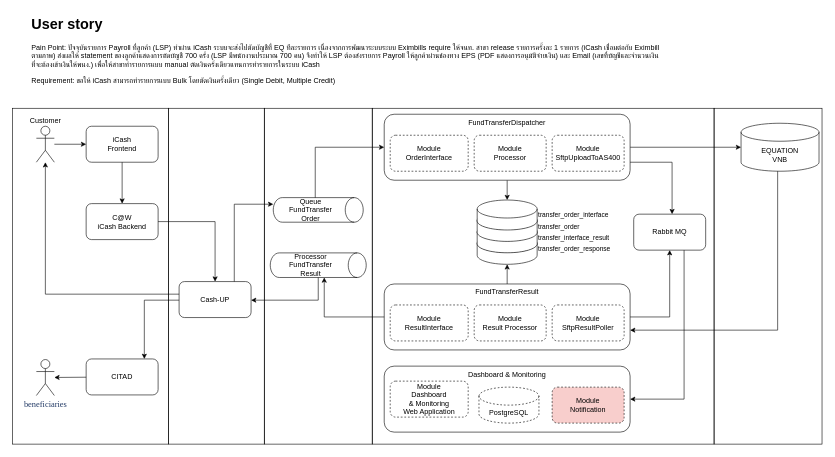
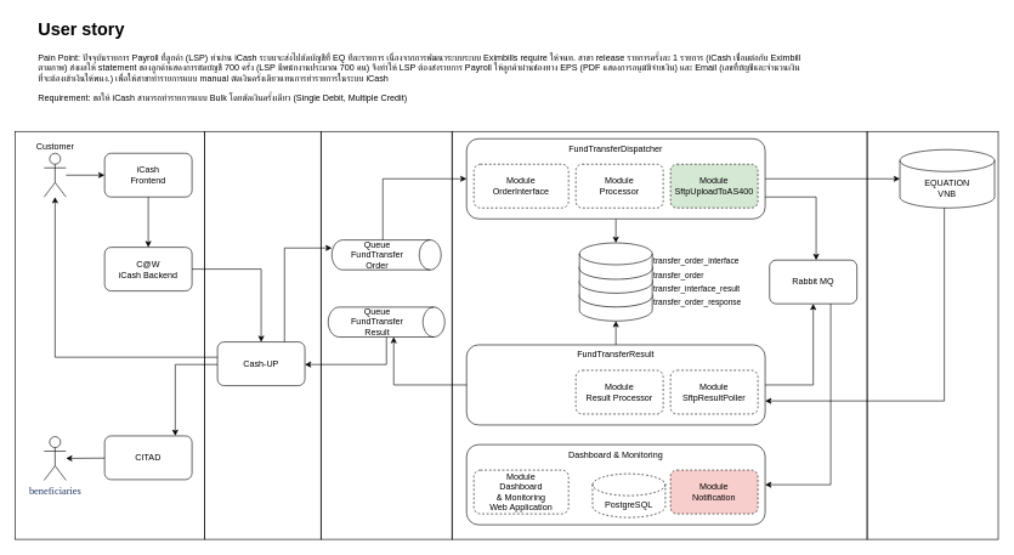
  <mxCell id="0" />
  <mxCell id="1" parent="0" />
  <mxCell id="2" value="" style="rounded=0;whiteSpace=wrap;html=1;fillColor=none;strokeOpacity=100;pointerEvents=0;strokeColor=default;align=center;verticalAlign=middle;fontFamily=Helvetica;fontSize=12;fontColor=default;" vertex="1" parent="1"><mxGeometry x="620" y="180" width="570" height="560" as="geometry" /></mxCell>
  <mxCell id="3" value="" style="rounded=0;whiteSpace=wrap;html=1;fillColor=none;" vertex="1" parent="1"><mxGeometry x="20" y="180" width="260" height="560" as="geometry" /></mxCell>
  <mxCell id="4" value="&lt;h1 style=&quot;margin-top: 0px;&quot;&gt;User story&lt;/h1&gt;&lt;p&gt;Pain Point: ปัจจุบันรายการ Payroll ที่ลูกค้า (LSP) ทำผ่าน iCash ระบบจะส่งไปตัดบัญชีที่ EQ ทีละรายการ เนื่องจากการพัฒนาระบบระบบ Eximbills require ให้จนท. สาขา release รายการครั้งละ 1 รายการ (iCash เชื่อมต่อกับ Eximbill ตามภาพ) ส่งผลให้ statement ของลูกค้าแสดงการตัดบัญชี 700 ครั้ง (LSP มีพนักงานประมาณ 700 คน) จึงทำให้ LSP ต้องส่งรายการ Payroll ให้ลูกค้าผ่านช่องทาง EPS (PDF แสดงการอนุมัติจ่ายเงิน) และ Email (เลขที่บัญชีและจำนวนเงินที่จะต้องเข้าเงินให้พนง.) เพื่อให้สาขาทำรายการแบบ manual ตัดเงินครั้งเดียวแทนการทำรายการในระบบ iCash&lt;/p&gt;&lt;p&gt;&lt;span style=&quot;background-color: transparent; color: light-dark(rgb(0, 0, 0), rgb(255, 255, 255));&quot;&gt;Requirement: ขอให้ iCash สามารถทำรายการแบบ Bulk โดยตัดเงินครั้งเดียว (Single Debit, Multiple Credit)&lt;/span&gt;&lt;/p&gt;" style="text;html=1;whiteSpace=wrap;overflow=hidden;rounded=0;" vertex="1" parent="1"><mxGeometry x="50" y="20" width="1050" height="130" as="geometry" /></mxCell>
  <mxCell id="5" value="EQUATION&lt;div&gt;VNB&lt;/div&gt;" style="shape=cylinder3;whiteSpace=wrap;html=1;boundedLbl=1;backgroundOutline=1;size=15;" vertex="1" parent="1"><mxGeometry x="1235" y="205" width="130" height="80" as="geometry" /></mxCell>
  <mxCell id="6" value="" style="endArrow=classic;html=1;rounded=0;" edge="1" parent="1" source="33" target="5"><mxGeometry width="50" height="50" relative="1" as="geometry"><mxPoint x="1583" y="238" as="sourcePoint" /><mxPoint x="1733" y="238" as="targetPoint" /></mxGeometry></mxCell>
  <mxCell id="7" value="" style="rounded=0;whiteSpace=wrap;html=1;fillColor=none;" vertex="1" parent="1"><mxGeometry x="280" y="180" width="160" height="560" as="geometry" /></mxCell>
  <mxCell id="8" value="Customer" style="shape=umlActor;verticalLabelPosition=top;verticalAlign=bottom;html=1;outlineConnect=0;labelPosition=center;align=center;" vertex="1" parent="1"><mxGeometry x="60" y="210" width="30" height="60" as="geometry" /></mxCell>
  <mxCell id="9" value="iCash&lt;div&gt;Frontend&lt;/div&gt;" style="rounded=1;whiteSpace=wrap;html=1;" vertex="1" parent="1"><mxGeometry x="143" y="210" width="120" height="60" as="geometry" /></mxCell>
  <mxCell id="10" value="Cash-UP" style="rounded=1;whiteSpace=wrap;html=1;" vertex="1" parent="1"><mxGeometry x="298" y="469" width="120" height="60" as="geometry" /></mxCell>
  <mxCell id="11" value="" style="endArrow=classic;html=1;rounded=0;edgeStyle=orthogonalEdgeStyle;" edge="1" parent="1" source="10" target="8"><mxGeometry width="50" height="50" relative="1" as="geometry"><mxPoint x="180" y="580" as="sourcePoint" /><mxPoint x="590" y="380" as="targetPoint" /><Array as="points"><mxPoint x="75" y="490" /></Array></mxGeometry></mxCell>
  <mxCell id="12" value="" style="endArrow=classic;html=1;rounded=0;edgeStyle=orthogonalEdgeStyle;" edge="1" parent="1" source="8" target="9"><mxGeometry width="50" height="50" relative="1" as="geometry"><mxPoint x="420" y="430" as="sourcePoint" /><mxPoint x="470" y="380" as="targetPoint" /></mxGeometry></mxCell>
  <mxCell id="13" value="C@W&lt;div&gt;iCash Backend&lt;/div&gt;" style="rounded=1;whiteSpace=wrap;html=1;" vertex="1" parent="1"><mxGeometry x="143" y="339" width="120" height="60" as="geometry" /></mxCell>
  <mxCell id="14" value="" style="endArrow=classic;html=1;rounded=0;" edge="1" parent="1" source="9" target="13"><mxGeometry width="50" height="50" relative="1" as="geometry"><mxPoint x="383" y="430" as="sourcePoint" /><mxPoint x="433" y="380" as="targetPoint" /></mxGeometry></mxCell>
  <mxCell id="15" value="" style="endArrow=classic;html=1;rounded=0;edgeStyle=orthogonalEdgeStyle;" edge="1" parent="1" source="13" target="10"><mxGeometry width="50" height="50" relative="1" as="geometry"><mxPoint x="420" y="430" as="sourcePoint" /><mxPoint x="470" y="380" as="targetPoint" /></mxGeometry></mxCell>
  <mxCell id="16" value="" style="endArrow=classic;html=1;rounded=0;edgeStyle=orthogonalEdgeStyle;" edge="1" parent="1" source="10" target="18"><mxGeometry width="50" height="50" relative="1" as="geometry"><mxPoint x="668" y="430" as="sourcePoint" /><mxPoint x="548" y="580" as="targetPoint" /><Array as="points"><mxPoint x="240" y="500" /></Array></mxGeometry></mxCell>
  <mxCell id="17" value="&lt;span style=&quot;font-size: 10.5pt; font-family: &amp;quot;Bangkok Bank Set&amp;quot;; font-variant-numeric: normal; font-variant-east-asian: normal; font-variant-alternates: normal; font-variant-position: normal; font-variant-emoji: normal; color: rgb(32, 56, 100); letter-spacing: 0pt; vertical-align: baseline;&quot;&gt;beneficiaries&lt;/span&gt;" style="shape=umlActor;verticalLabelPosition=bottom;verticalAlign=top;html=1;outlineConnect=0;labelPosition=center;align=center;" vertex="1" parent="1"><mxGeometry x="60" y="599" width="30" height="60" as="geometry" /></mxCell>
  <mxCell id="18" value="CITAD" style="rounded=1;whiteSpace=wrap;html=1;" vertex="1" parent="1"><mxGeometry x="143" y="598" width="120" height="60" as="geometry" /></mxCell>
  <mxCell id="19" value="" style="endArrow=classic;html=1;rounded=0;" edge="1" parent="1" source="18" target="17"><mxGeometry width="50" height="50" relative="1" as="geometry"><mxPoint x="503" y="560" as="sourcePoint" /><mxPoint x="553" y="510" as="targetPoint" /></mxGeometry></mxCell>
  <mxCell id="20" value="Rabbit MQ" style="rounded=1;whiteSpace=wrap;html=1;" vertex="1" parent="1"><mxGeometry x="1056" y="356.59" width="120" height="60" as="geometry" /></mxCell>
  <mxCell id="21" value="" style="group" vertex="1" connectable="0" parent="1"><mxGeometry x="795" y="333" width="100" height="107.185" as="geometry" /></mxCell>
  <mxCell id="22" value="transfer_order_response" style="shape=cylinder3;whiteSpace=wrap;html=1;boundedLbl=1;backgroundOutline=1;size=15;verticalAlign=middle;labelPosition=right;verticalLabelPosition=middle;align=left;fontSize=11;fontFamily=Helvetica;" vertex="1" parent="21"><mxGeometry y="57.185" width="100" height="50" as="geometry" /></mxCell>
  <mxCell id="23" value="transfer_interface_result" style="shape=cylinder3;whiteSpace=wrap;html=1;boundedLbl=1;backgroundOutline=1;size=15;verticalAlign=middle;labelPosition=right;verticalLabelPosition=middle;align=left;fontSize=11;fontFamily=Helvetica;" vertex="1" parent="21"><mxGeometry y="38" width="100" height="50" as="geometry" /></mxCell>
  <mxCell id="24" value="transfer_order" style="shape=cylinder3;whiteSpace=wrap;html=1;boundedLbl=1;backgroundOutline=1;size=15;verticalAlign=middle;labelPosition=right;verticalLabelPosition=middle;align=left;fontSize=11;fontFamily=Helvetica;" vertex="1" parent="21"><mxGeometry y="19" width="100" height="50" as="geometry" /></mxCell>
  <mxCell id="25" value="&lt;font&gt;transfer_order_interface&lt;/font&gt;" style="shape=cylinder3;whiteSpace=wrap;html=1;boundedLbl=1;backgroundOutline=1;size=15;verticalAlign=middle;labelPosition=right;verticalLabelPosition=middle;align=left;fontSize=11;fontFamily=Helvetica;" vertex="1" parent="21"><mxGeometry width="100" height="50" as="geometry" /></mxCell>
  <mxCell id="26" value="" style="endArrow=classic;html=1;rounded=0;edgeStyle=orthogonalEdgeStyle;" edge="1" parent="1" source="33" target="25"><mxGeometry width="50" height="50" relative="1" as="geometry"><mxPoint x="870" y="420" as="sourcePoint" /><mxPoint x="1000" y="520" as="targetPoint" /><Array as="points" /></mxGeometry></mxCell>
  <mxCell id="27" value="" style="group" vertex="1" connectable="0" parent="1"><mxGeometry x="640" y="473" width="410" height="110" as="geometry" /></mxCell>
  <mxCell id="28" value="FundTransferResult" style="rounded=1;whiteSpace=wrap;html=1;labelPosition=center;verticalLabelPosition=middle;align=center;verticalAlign=top;" vertex="1" parent="27"><mxGeometry width="410" height="110" as="geometry" /></mxCell>
  <mxCell id="29" value="&lt;div&gt;Module&lt;/div&gt;&lt;div&gt;SftpResultPoller&lt;/div&gt;" style="rounded=1;whiteSpace=wrap;html=1;dashed=1;" vertex="1" parent="27"><mxGeometry x="280" y="35" width="120" height="60" as="geometry" /></mxCell>
- <mxCell id="30" value="Module&lt;br&gt;&lt;div&gt;ResultInterface&lt;/div&gt;" style="rounded=1;whiteSpace=wrap;html=1;dashed=1;" vertex="1" parent="27"><mxGeometry x="10" y="35" width="130" height="60" as="geometry" /></mxCell>
  <mxCell id="31" value="Module&lt;br&gt;&lt;div&gt;Result Processor&lt;/div&gt;" style="rounded=1;whiteSpace=wrap;html=1;dashed=1;" vertex="1" parent="27"><mxGeometry x="150" y="35" width="120" height="60" as="geometry" /></mxCell>
  <mxCell id="32" value="" style="group" vertex="1" connectable="0" parent="1"><mxGeometry x="640" y="190" width="410" height="110" as="geometry" /></mxCell>
  <mxCell id="33" value="FundTransferDispatcher" style="rounded=1;whiteSpace=wrap;html=1;labelPosition=center;verticalLabelPosition=middle;align=center;verticalAlign=top;" vertex="1" parent="32"><mxGeometry width="410" height="110" as="geometry" /></mxCell>
- <mxCell id="34" value="&lt;div&gt;Module&lt;/div&gt;&lt;div&gt;SftpUploadToAS400&lt;/div&gt;" style="rounded=1;whiteSpace=wrap;html=1;dashed=1;" vertex="1" parent="32"><mxGeometry x="280" y="35" width="120" height="60" as="geometry" /></mxCell>
+ <mxCell id="34" value="&lt;div&gt;Module&lt;/div&gt;&lt;div&gt;SftpUploadToAS400&lt;/div&gt;" style="rounded=1;whiteSpace=wrap;html=1;dashed=1;fillColor=#d5e8d4;" vertex="1" parent="32"><mxGeometry x="280" y="35" width="120" height="60" as="geometry" /></mxCell>
  <mxCell id="35" value="Module&lt;br&gt;&lt;div&gt;OrderInterface&lt;/div&gt;" style="rounded=1;whiteSpace=wrap;html=1;dashed=1;" vertex="1" parent="32"><mxGeometry x="10" y="35" width="130" height="60" as="geometry" /></mxCell>
  <mxCell id="36" value="Module&lt;br&gt;&lt;div&gt;Processor&lt;/div&gt;" style="rounded=1;whiteSpace=wrap;html=1;dashed=1;" vertex="1" parent="32"><mxGeometry x="150" y="35" width="120" height="60" as="geometry" /></mxCell>
  <mxCell id="37" value="" style="endArrow=classic;html=1;rounded=0;edgeStyle=orthogonalEdgeStyle;" edge="1" parent="1" source="5" target="28"><mxGeometry width="50" height="50" relative="1" as="geometry"><mxPoint x="1170" y="520" as="sourcePoint" /><mxPoint x="1220" y="470" as="targetPoint" /><Array as="points"><mxPoint x="1296" y="550" /></Array></mxGeometry></mxCell>
  <mxCell id="38" value="" style="endArrow=classic;html=1;rounded=0;" edge="1" parent="1" source="28" target="22"><mxGeometry width="50" height="50" relative="1" as="geometry"><mxPoint x="840" y="440" as="sourcePoint" /><mxPoint x="890" y="390" as="targetPoint" /></mxGeometry></mxCell>
  <mxCell id="39" value="" style="endArrow=classic;html=1;rounded=0;edgeStyle=orthogonalEdgeStyle;" edge="1" parent="1" source="33" target="20"><mxGeometry width="50" height="50" relative="1" as="geometry"><mxPoint x="620" y="820" as="sourcePoint" /><mxPoint x="670" y="770" as="targetPoint" /><Array as="points"><mxPoint x="1120" y="270" /></Array></mxGeometry></mxCell>
  <mxCell id="40" value="" style="endArrow=classic;html=1;rounded=0;edgeStyle=orthogonalEdgeStyle;" edge="1" parent="1" source="28" target="20"><mxGeometry width="50" height="50" relative="1" as="geometry"><mxPoint x="620" y="280" as="sourcePoint" /><mxPoint x="670" y="230" as="targetPoint" /></mxGeometry></mxCell>
  <mxCell id="41" value="" style="group" vertex="1" connectable="0" parent="1"><mxGeometry x="640" y="610" width="410" height="110" as="geometry" /></mxCell>
  <mxCell id="42" value="Dashboard &amp;amp; Monitoring" style="rounded=1;whiteSpace=wrap;html=1;labelPosition=center;verticalLabelPosition=middle;align=center;verticalAlign=top;" vertex="1" parent="41"><mxGeometry width="410" height="110" as="geometry" /></mxCell>
  <mxCell id="43" value="&lt;div&gt;Module&lt;/div&gt;&lt;div&gt;Notification&lt;/div&gt;" style="rounded=1;whiteSpace=wrap;html=1;dashed=1;fillColor=#f8cecc;" vertex="1" parent="41"><mxGeometry x="280" y="35" width="120" height="60" as="geometry" /></mxCell>
- <mxCell id="44" value="Module&lt;br&gt;&lt;div&gt;&lt;div&gt;Dashboard&lt;/div&gt;&lt;div&gt;&amp;amp; Monitoring&lt;/div&gt;&lt;div&gt;Web Application&lt;/div&gt;&lt;/div&gt;" style="rounded=1;whiteSpace=wrap;html=1;dashed=1;" vertex="1" parent="41"><mxGeometry x="10" y="25" width="130" height="60" as="geometry" /></mxCell>
- <mxCell id="45" value="PostgreSQL" style="shape=cylinder3;whiteSpace=wrap;html=1;boundedLbl=1;backgroundOutline=1;size=15;verticalAlign=middle;labelPosition=center;verticalLabelPosition=middle;align=center;dashed=1;" vertex="1" parent="41"><mxGeometry x="158" y="35" width="100" height="60" as="geometry" /></mxCell>
+ <mxCell id="44" value="Module&lt;br&gt;&lt;div&gt;&lt;div&gt;Dashboard&lt;/div&gt;&lt;div&gt;&amp;amp; Monitoring&lt;/div&gt;&lt;div&gt;Web Application&lt;/div&gt;&lt;/div&gt;" style="rounded=1;whiteSpace=wrap;html=1;dashed=1;" vertex="1" parent="41"><mxGeometry x="10" y="35" width="130" height="60" as="geometry" /></mxCell>
+ <mxCell id="45" value="PostgreSQL" style="shape=cylinder3;whiteSpace=wrap;html=1;boundedLbl=1;backgroundOutline=1;size=15;verticalAlign=middle;labelPosition=center;verticalLabelPosition=middle;align=center;dashed=1;" vertex="1" parent="41"><mxGeometry x="173" y="40" width="100" height="60" as="geometry" /></mxCell>
  <mxCell id="46" value="" style="endArrow=classic;html=1;rounded=0;edgeStyle=orthogonalEdgeStyle;" edge="1" parent="1" source="20" target="42"><mxGeometry width="50" height="50" relative="1" as="geometry"><mxPoint x="820" y="510" as="sourcePoint" /><mxPoint x="870" y="460" as="targetPoint" /><Array as="points"><mxPoint x="1140" y="665" /></Array></mxGeometry></mxCell>
  <mxCell id="47" value="" style="rounded=0;whiteSpace=wrap;html=1;fillColor=none;strokeOpacity=100;pointerEvents=0;strokeColor=default;align=center;verticalAlign=middle;fontFamily=Helvetica;fontSize=12;fontColor=default;" vertex="1" parent="1"><mxGeometry x="1190" y="180" width="180" height="560" as="geometry" /></mxCell>
  <mxCell id="48" value="" style="rounded=0;whiteSpace=wrap;html=1;fillColor=none;" vertex="1" parent="1"><mxGeometry x="440" y="180" width="180" height="560" as="geometry" /></mxCell>
  <mxCell id="49" value="&lt;div&gt;Queue&lt;/div&gt;FundTransfer&lt;div&gt;Order&lt;/div&gt;" style="shape=cylinder3;whiteSpace=wrap;html=1;boundedLbl=1;backgroundOutline=1;size=15;direction=south;" vertex="1" parent="1"><mxGeometry x="455" y="329" width="150" height="41" as="geometry" /></mxCell>
- <mxCell id="50" value="&lt;div&gt;Processor&lt;/div&gt;FundTransfer&lt;div&gt;Result&lt;/div&gt;" style="shape=cylinder3;whiteSpace=wrap;html=1;boundedLbl=1;backgroundOutline=1;size=15;direction=south;" vertex="1" parent="1"><mxGeometry x="450" y="421.19" width="160" height="41" as="geometry" /></mxCell>
+ <mxCell id="50" value="&lt;div&gt;Queue&lt;/div&gt;FundTransfer&lt;div&gt;Result&lt;/div&gt;" style="shape=cylinder3;whiteSpace=wrap;html=1;boundedLbl=1;backgroundOutline=1;size=15;direction=south;" vertex="1" parent="1"><mxGeometry x="450" y="421.19" width="160" height="41" as="geometry" /></mxCell>
  <mxCell id="51" value="" style="endArrow=classic;html=1;rounded=0;edgeStyle=orthogonalEdgeStyle;" edge="1" parent="1" source="28" target="50"><mxGeometry width="50" height="50" relative="1" as="geometry"><mxPoint x="660" y="470" as="sourcePoint" /><mxPoint x="710" y="420" as="targetPoint" /><Array as="points"><mxPoint x="540" y="528" /></Array></mxGeometry></mxCell>
  <mxCell id="52" value="" style="endArrow=classic;html=1;rounded=0;edgeStyle=orthogonalEdgeStyle;" edge="1" parent="1" source="49" target="33"><mxGeometry width="50" height="50" relative="1" as="geometry"><mxPoint x="660" y="470" as="sourcePoint" /><mxPoint x="710" y="420" as="targetPoint" /><Array as="points"><mxPoint x="525" y="245" /></Array></mxGeometry></mxCell>
  <mxCell id="53" value="" style="endArrow=classic;html=1;rounded=0;edgeStyle=orthogonalEdgeStyle;" edge="1" parent="1" source="10" target="49"><mxGeometry width="50" height="50" relative="1" as="geometry"><mxPoint x="460" y="470" as="sourcePoint" /><mxPoint x="510" y="420" as="targetPoint" /><Array as="points"><mxPoint x="390" y="340" /></Array></mxGeometry></mxCell>
  <mxCell id="54" value="" style="endArrow=classic;html=1;rounded=0;edgeStyle=orthogonalEdgeStyle;" edge="1" parent="1" source="50" target="10"><mxGeometry width="50" height="50" relative="1" as="geometry"><mxPoint x="460" y="470" as="sourcePoint" /><mxPoint x="510" y="420" as="targetPoint" /><Array as="points"><mxPoint x="530" y="500" /></Array></mxGeometry></mxCell>
